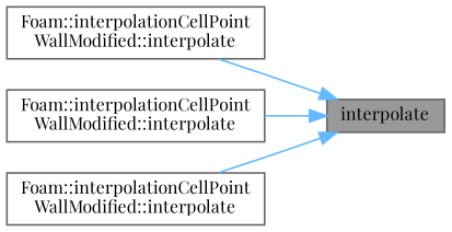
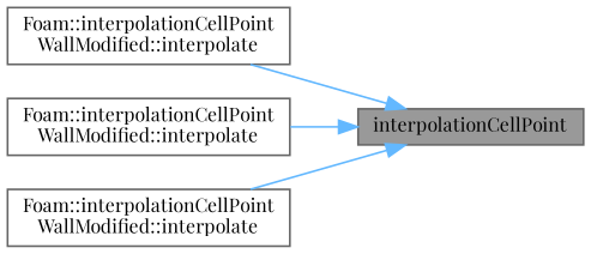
  digraph {
    rankdir=RL
    fontname="Playfair Display"
    node [color=grey40 fillcolor=white fontname="Playfair Display" fontsize=10 shape=box style=filled]
    edge [color=steelblue1 dir=back fontname="Playfair Display" fontsize=10 labelfontname=Helvetica labelfontsize=10 style=solid]
-   n1 [color=gray40 fillcolor=grey60 fontcolor=black height=0.2 label=interpolate width=0.4]
+   n1 [color=gray40 fillcolor=grey60 fontcolor=black height=0.2 label=interpolationCellPoint width=0.4]
    n2 [height=0.2 label="Foam::interpolationCellPoint\lWallModified::interpolate" width=0.4]
    n3 [height=0.2 label="Foam::interpolationCellPoint\lWallModified::interpolate" width=0.4]
    n4 [height=0.2 label="Foam::interpolationCellPoint\lWallModified::interpolate" width=0.4]
    n1 -> n2
    n1 -> n3
    n1 -> n4
  }
